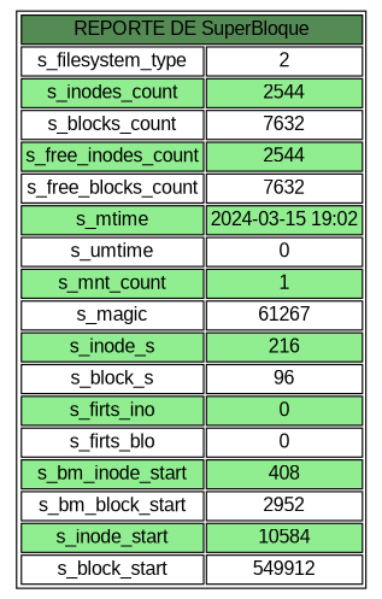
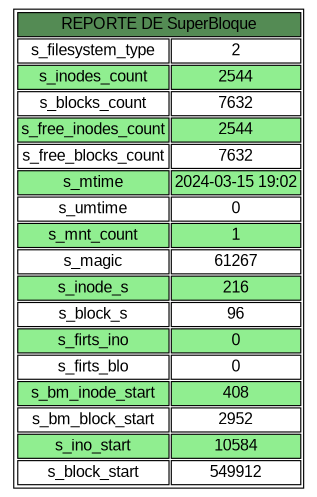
  digraph {
-   n1 [fontname=Arial label=< <table> <tr><td colspan="2" bgcolor="palegreen4">REPORTE DE SuperBloque</td></tr> <tr><td bgcolor="white">s_filesystem_type</td><td bgcolor="white">2</td></tr> <tr><td bgcolor="palegreen2">s_inodes_count</td><td bgcolor="palegreen2">2544</td></tr> <tr><td bgcolor="white">s_blocks_count</td><td bgcolor="white">7632</td></tr> <tr><td bgcolor="palegreen2">s_free_inodes_count</td><td bgcolor="palegreen2">2544</td></tr> <tr><td bgcolor="white">s_free_blocks_count</td><td bgcolor="white">7632</td></tr> <tr><td bgcolor="palegreen2">s_mtime</td><td bgcolor="palegreen2">2024-03-15 19:02</td></tr> <tr><td bgcolor="white">s_umtime</td><td bgcolor="white">0</td></tr> <tr><td bgcolor="palegreen2">s_mnt_count</td><td bgcolor="palegreen2">1</td></tr> <tr><td bgcolor="white">s_magic</td><td bgcolor="white">61267</td></tr> <tr><td bgcolor="palegreen2">s_inode_s</td><td bgcolor="palegreen2">216</td></tr> <tr><td bgcolor="white">s_block_s</td><td bgcolor="white">96</td></tr> <tr><td bgcolor="palegreen2">s_firts_ino</td><td bgcolor="palegreen2">0</td></tr> <tr><td bgcolor="white">s_firts_blo</td><td bgcolor="white">0</td></tr> <tr><td bgcolor="palegreen2">s_bm_inode_start</td><td bgcolor="palegreen2">408</td></tr> <tr><td bgcolor="white">s_bm_block_start</td><td bgcolor="white">2952</td></tr> <tr><td bgcolor="palegreen2">s_inode_start</td><td bgcolor="palegreen2">10584</td></tr> <tr><td bgcolor="white">s_block_start</td><td bgcolor="white">549912</td></tr> </table> > shape=none]
+   n1 [fontname=Arial label=< <table> <tr><td colspan="2" bgcolor="palegreen4">REPORTE DE SuperBloque</td></tr> <tr><td bgcolor="white">s_filesystem_type</td><td bgcolor="white">2</td></tr> <tr><td bgcolor="palegreen2">s_inodes_count</td><td bgcolor="palegreen2">2544</td></tr> <tr><td bgcolor="white">s_blocks_count</td><td bgcolor="white">7632</td></tr> <tr><td bgcolor="palegreen2">s_free_inodes_count</td><td bgcolor="palegreen2">2544</td></tr> <tr><td bgcolor="white">s_free_blocks_count</td><td bgcolor="white">7632</td></tr> <tr><td bgcolor="palegreen2">s_mtime</td><td bgcolor="palegreen2">2024-03-15 19:02</td></tr> <tr><td bgcolor="white">s_umtime</td><td bgcolor="white">0</td></tr> <tr><td bgcolor="palegreen2">s_mnt_count</td><td bgcolor="palegreen2">1</td></tr> <tr><td bgcolor="white">s_magic</td><td bgcolor="white">61267</td></tr> <tr><td bgcolor="palegreen2">s_inode_s</td><td bgcolor="palegreen2">216</td></tr> <tr><td bgcolor="white">s_block_s</td><td bgcolor="white">96</td></tr> <tr><td bgcolor="palegreen2">s_firts_ino</td><td bgcolor="palegreen2">0</td></tr> <tr><td bgcolor="white">s_firts_blo</td><td bgcolor="white">0</td></tr> <tr><td bgcolor="palegreen2">s_bm_inode_start</td><td bgcolor="palegreen2">408</td></tr> <tr><td bgcolor="white">s_bm_block_start</td><td bgcolor="white">2952</td></tr> <tr><td bgcolor="palegreen2">s_ino_start</td><td bgcolor="palegreen2">10584</td></tr> <tr><td bgcolor="white">s_block_start</td><td bgcolor="white">549912</td></tr> </table> > shape=none]
  }
